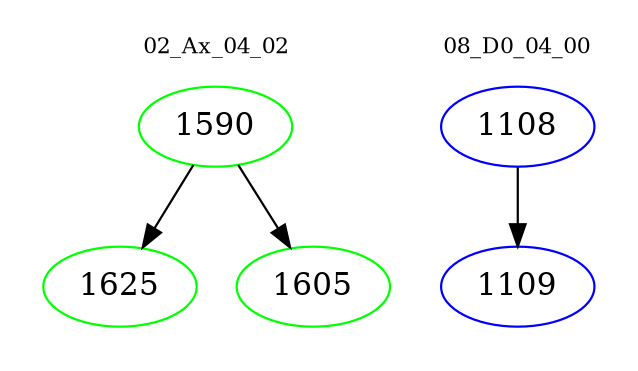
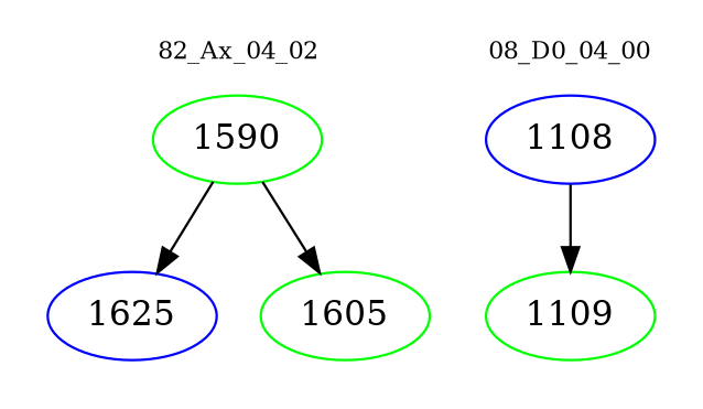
  digraph {
    node [color=blue]
    edge [color=black]
    n1 [color=green label=1590]
-   n2 [color=green label=1625]
+   n2 [label=1625]
    n3 [color=green label=1605]
    n4 [label=1108]
-   n5 [label=1109]
+   n5 [color=green label=1109]
    subgraph cluster_1 {
      color=white
      fontsize=10
-     label="02_Ax_04_02"
+     label="82_Ax_04_02"
      n1
      n2
      n3
    }
    subgraph cluster_2 {
      color=white
      fontsize=10
      label="08_D0_04_00"
      n4
      n5
    }
    n1 -> n2
    n1 -> n3
    n4 -> n5
  }
